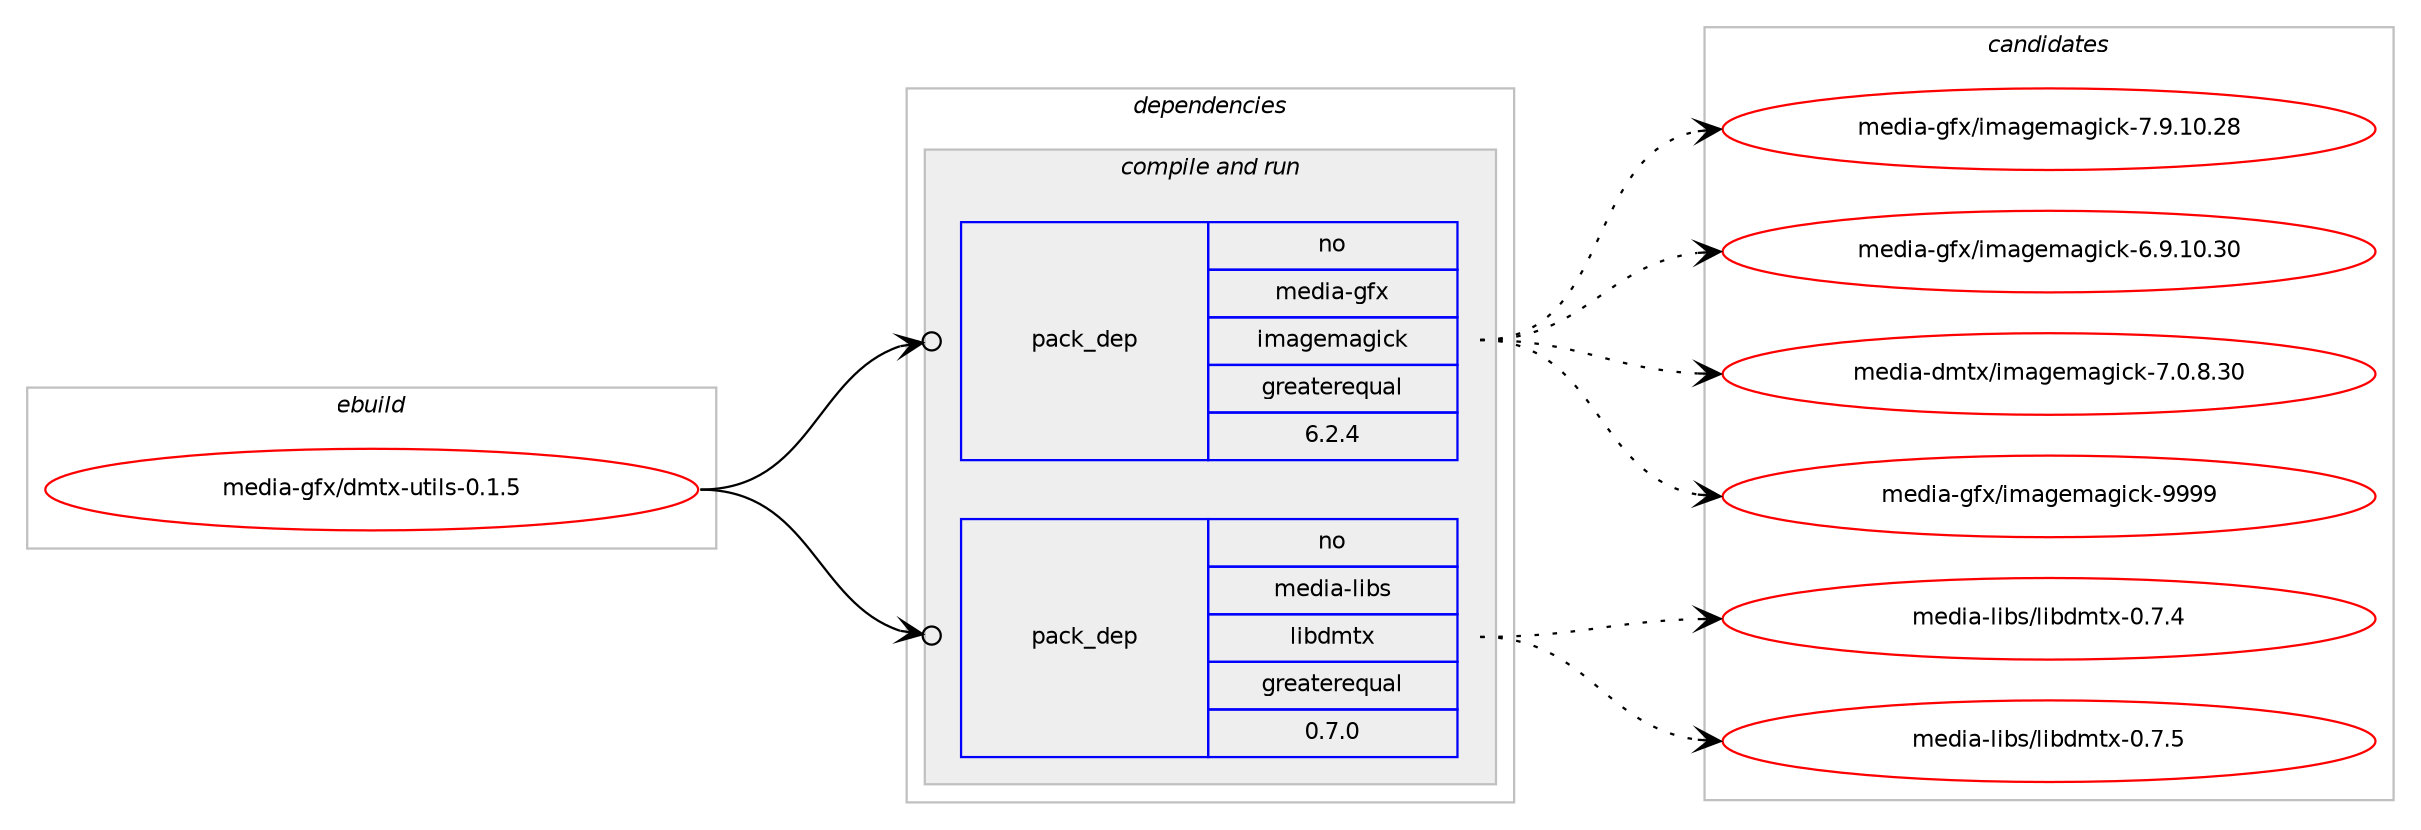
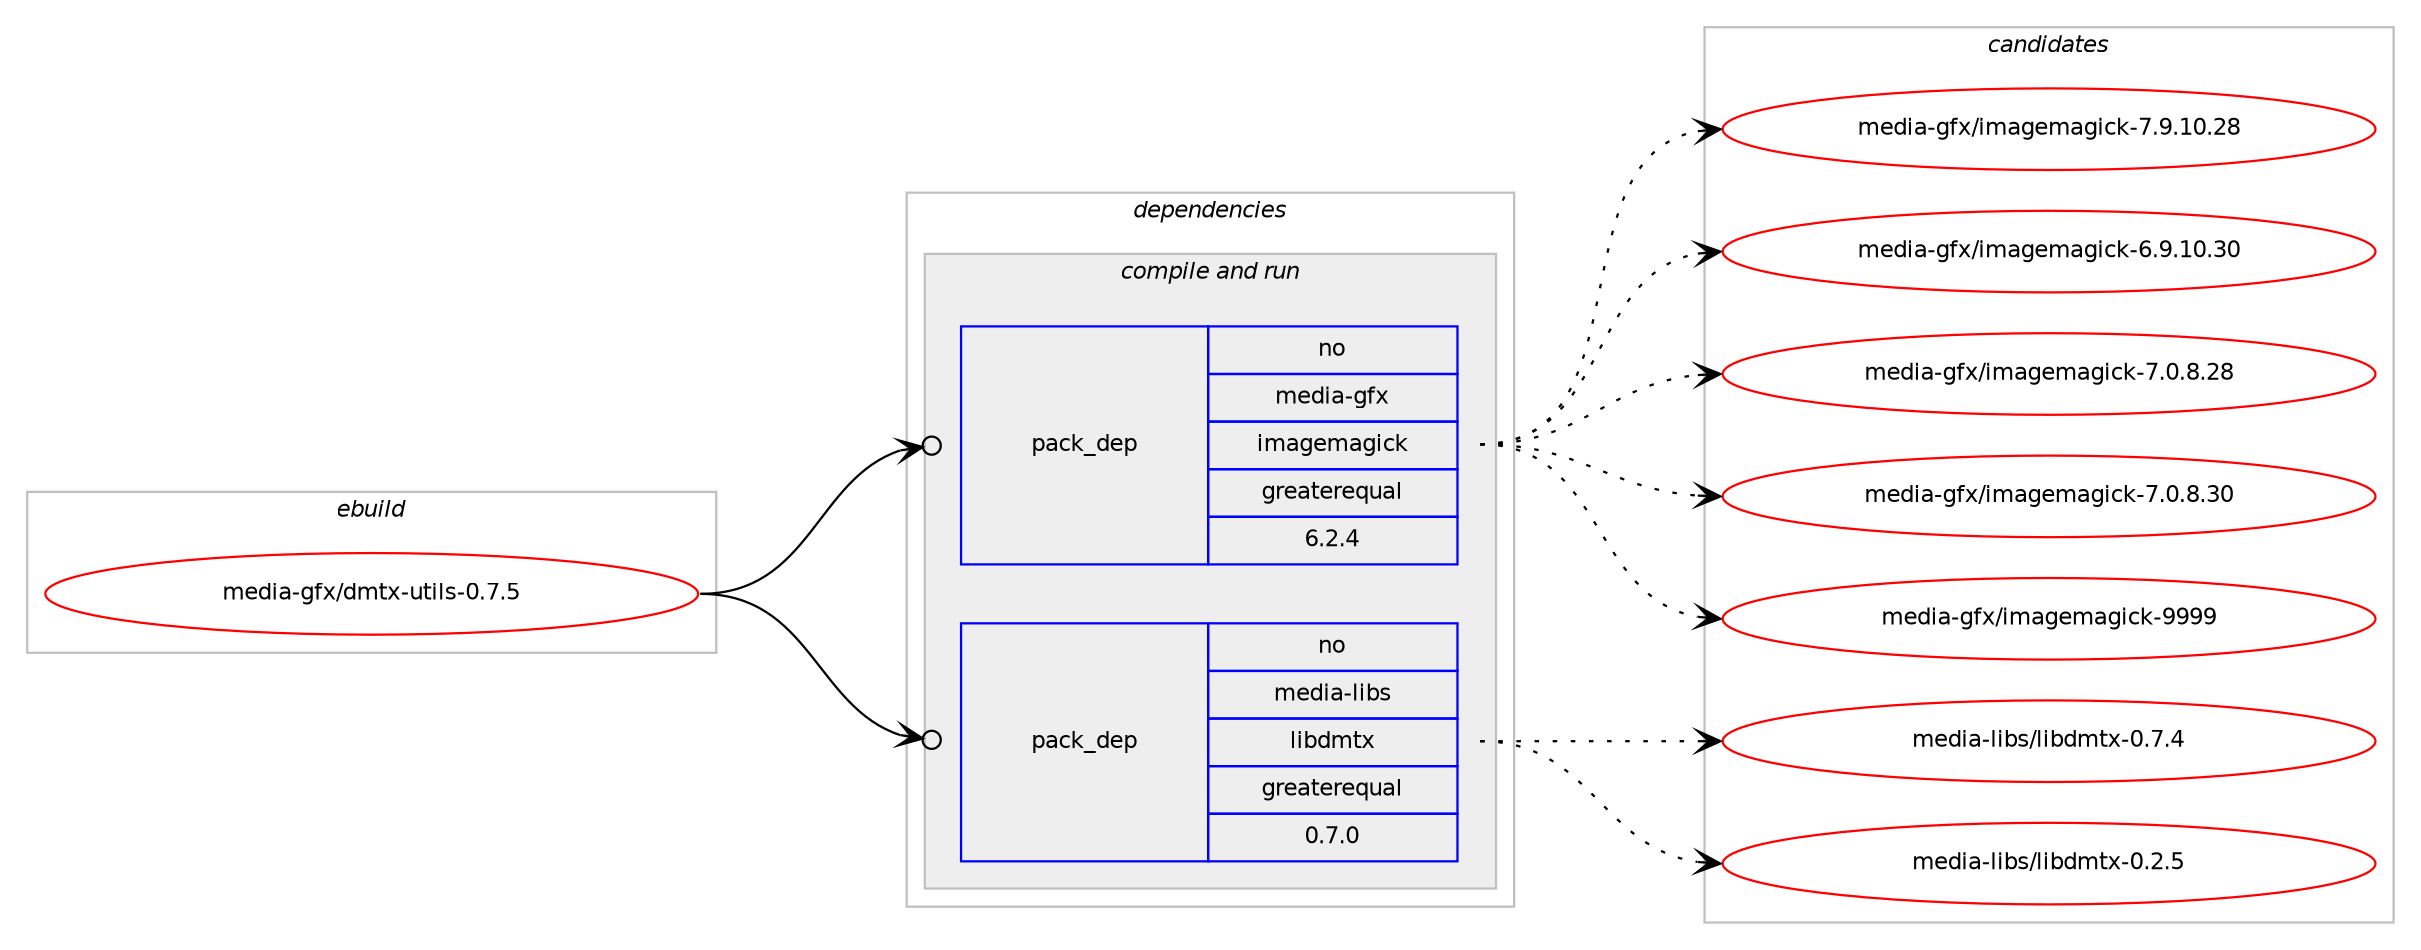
  digraph {
    compound=true
    concentrate=true
    fontname=Helvetica
    fontsize=10
    newrank=true
    rankdir=LR
    ranksep=1.5
    node [color=red fontname=Helvetica fontsize=10]
    edge [arrowhead=vee headport=w style=dotted tailport=e weight=100]
-   n1 [label="media-gfx/dmtx-utils-0.1.5" width=4]
+   n1 [label="media-gfx/dmtx-utils-0.7.5" width=4]
    n2 [color=blue label=<<TABLE BORDER="0" CELLBORDER="1" CELLSPACING="0" CELLPADDING="4" WIDTH="220"><TR><TD ROWSPAN="6" CELLPADDING="30">pack_dep</TD></TR><TR><TD WIDTH="110">no</TD></TR><TR><TD>media-gfx</TD></TR><TR><TD>imagemagick</TD></TR><TR><TD>greaterequal</TD></TR><TR><TD>6.2.4</TD></TR></TABLE>> shape=none]
    n3 [color=blue label=<<TABLE BORDER="0" CELLBORDER="1" CELLSPACING="0" CELLPADDING="4" WIDTH="220"><TR><TD ROWSPAN="6" CELLPADDING="30">pack_dep</TD></TR><TR><TD WIDTH="110">no</TD></TR><TR><TD>media-libs</TD></TR><TR><TD>libdmtx</TD></TR><TR><TD>greaterequal</TD></TR><TR><TD>0.7.0</TD></TR></TABLE>> shape=none]
    n4 [label="media-gfx/imagemagick-7.9.10.28" width=4]
    n5 [label="media-gfx/imagemagick-6.9.10.30" width=4]
-   n7 [label="media-dmtx/imagemagick-7.0.8.30" width=4]
+   n6 [label="media-gfx/imagemagick-7.0.8.28" width=4]
+   n7 [label="media-gfx/imagemagick-7.0.8.30" width=4]
    n8 [label="media-gfx/imagemagick-9999" width=4]
    n9 [label="media-libs/libdmtx-0.7.4" width=4]
-   n10 [label="media-libs/libdmtx-0.7.5" width=4]
+   n10 [label="media-libs/libdmtx-0.2.5" width=4]
    subgraph cluster_1 {
      color=gray
      label=<<i>ebuild</i>>
      rank=same
      n1
    }
    subgraph cluster_2 {
      color=gray
      label=<<i>dependencies</i>>
      subgraph cluster_3 {
        color=gray
        fillcolor="#eeeeee"
        label=<<i>compile</i>>
        style=filled
      }
      subgraph cluster_4 {
        color=gray
        fillcolor="#eeeeee"
        label=<<i>compile and run</i>>
        style=filled
        subgraph sub_5 {
          color=gray
          fillcolor="#eeeeee"
          label=<<i>compile and run</i>>
          style=filled
          n2
        }
        subgraph sub_6 {
          color=gray
          fillcolor="#eeeeee"
          label=<<i>compile and run</i>>
          style=filled
          n3
        }
      }
      subgraph cluster_7 {
        color=gray
        fillcolor="#eeeeee"
        label=<<i>run</i>>
        style=filled
      }
    }
    subgraph cluster_8 {
      color=gray
      label=<<i>candidates</i>>
      rank=same
      subgraph sub_9 {
        color=black
        label=<<i>candidates</i>>
        nodesep=1
        rank=same
        n4
        n5
+       n6
        n7
        n8
      }
      subgraph sub_10 {
        color=black
        label=<<i>candidates</i>>
        nodesep=1
        rank=same
        n9
        n10
      }
    }
    n1 -> n2 [arrowhead=odotvee style=solid weight=20]
    n1 -> n3 [arrowhead=odotvee style=solid weight=20]
    n2 -> n4
    n2 -> n5
+   n2 -> n6
    n2 -> n7
    n2 -> n8
    n3 -> n9
    n3 -> n10
  }
